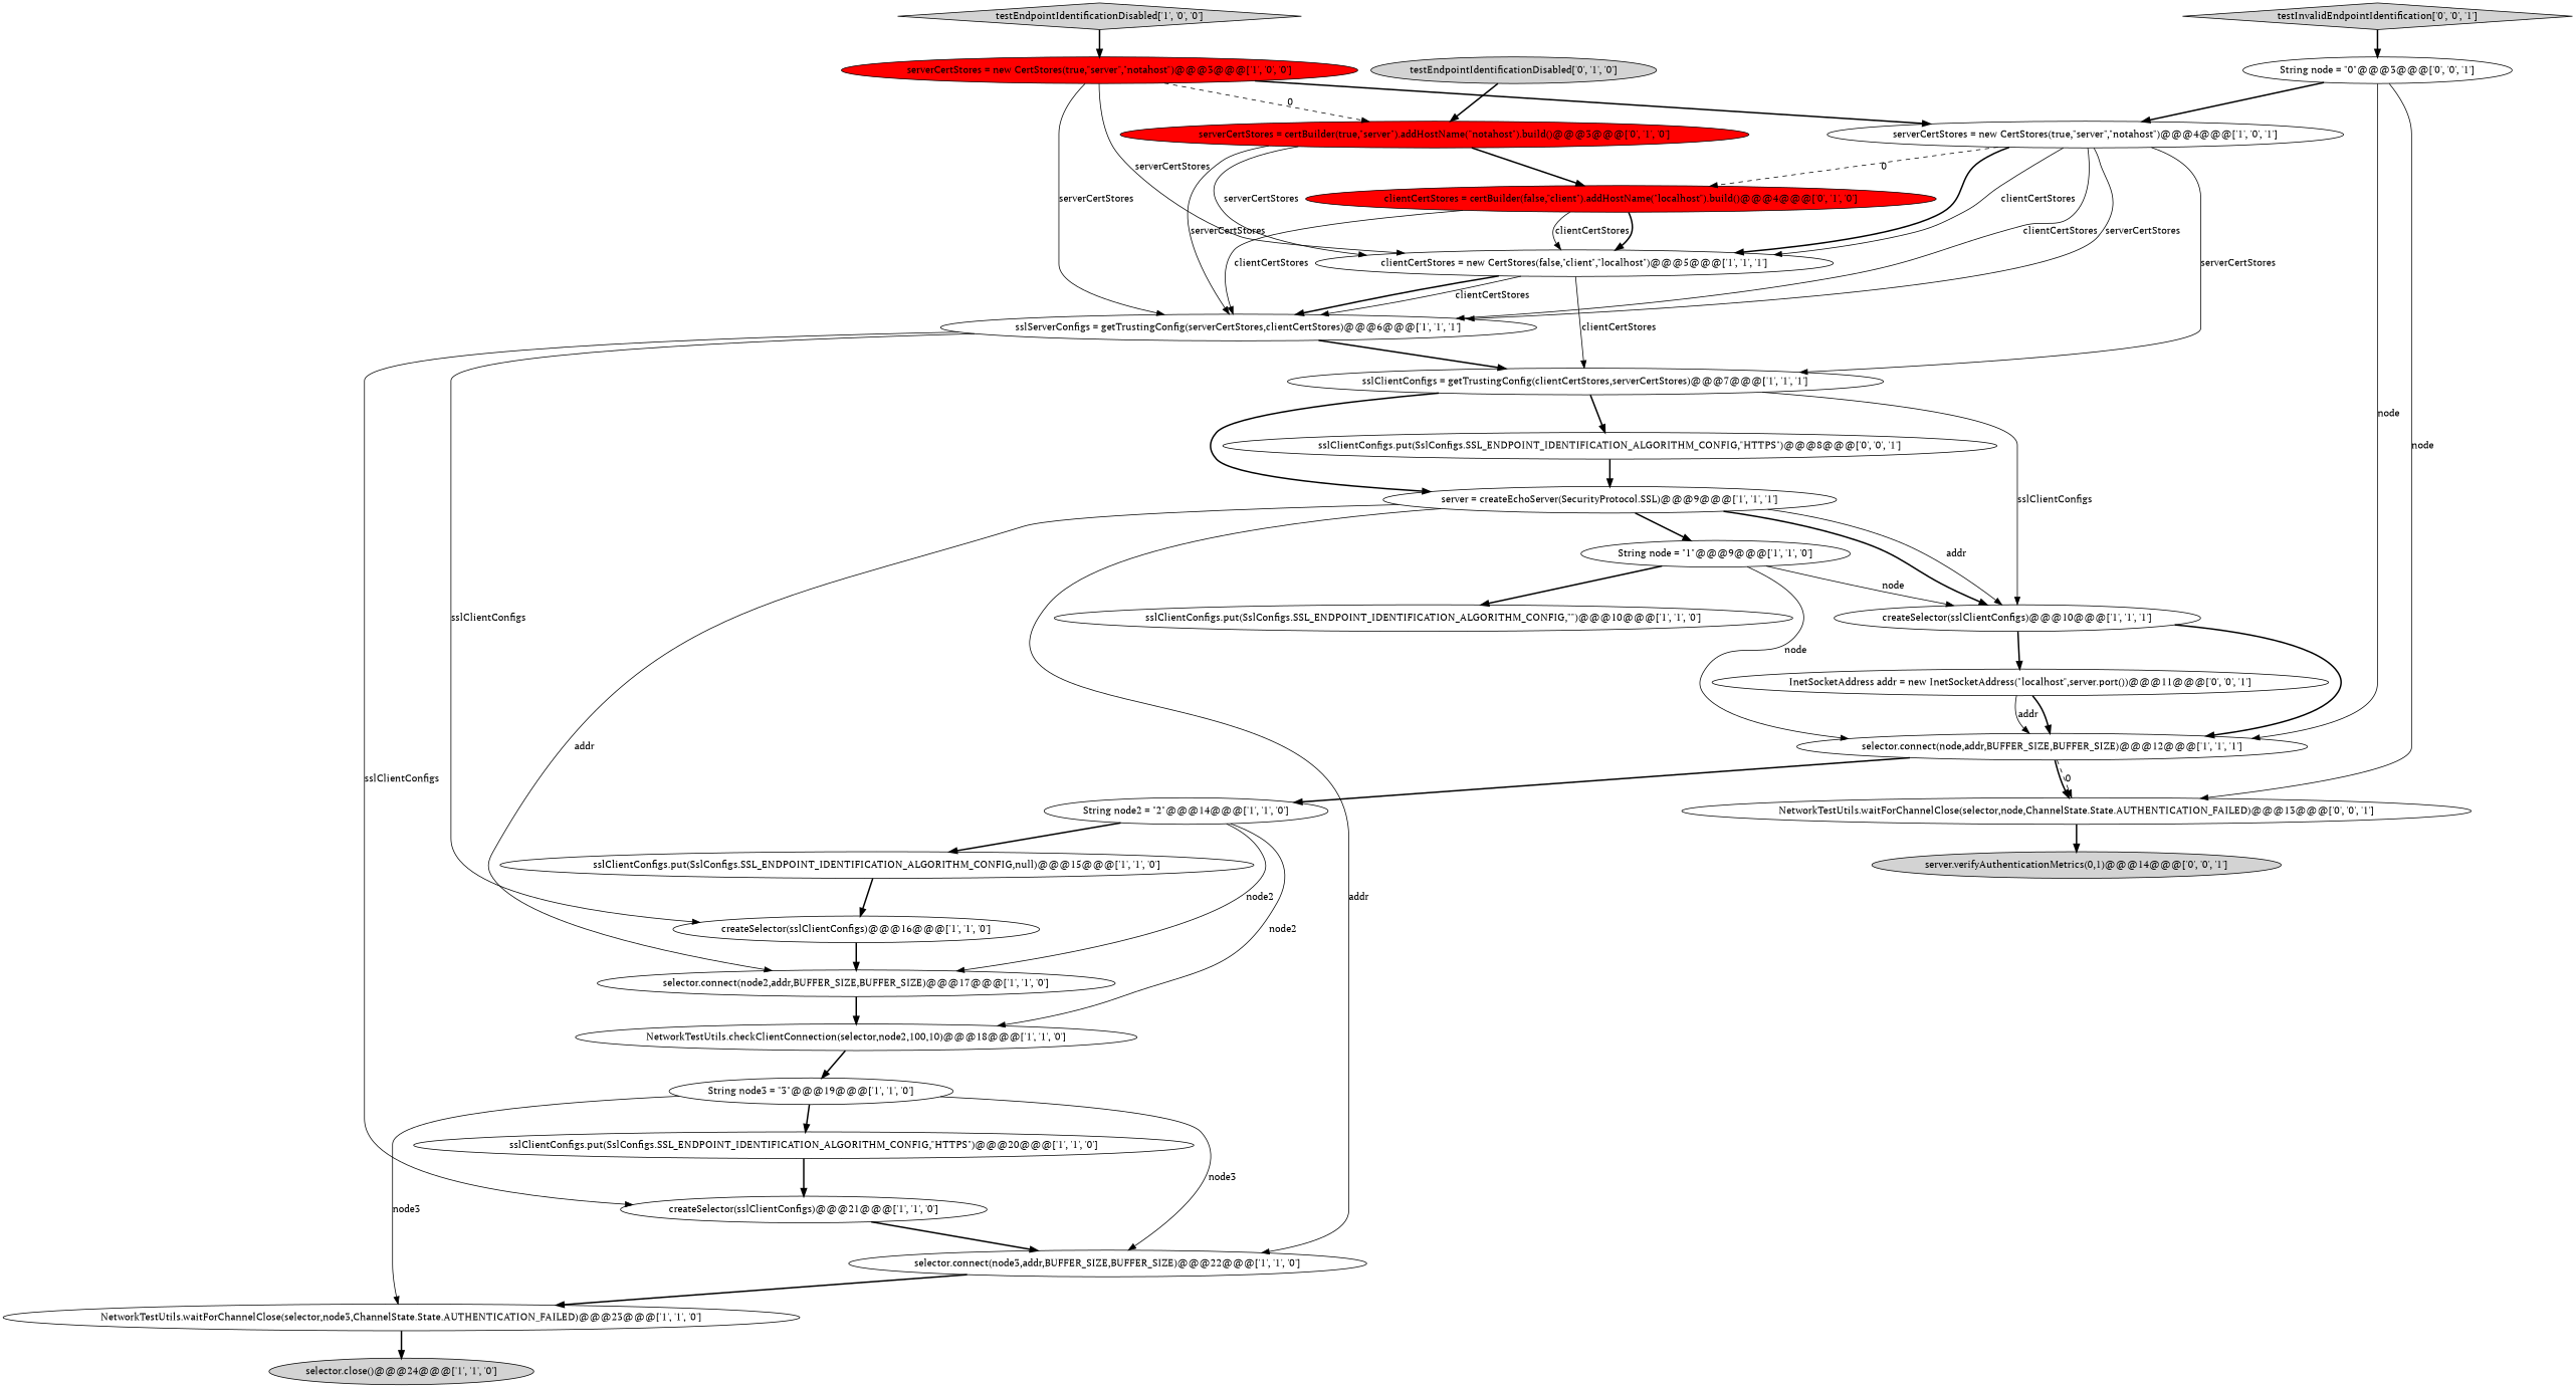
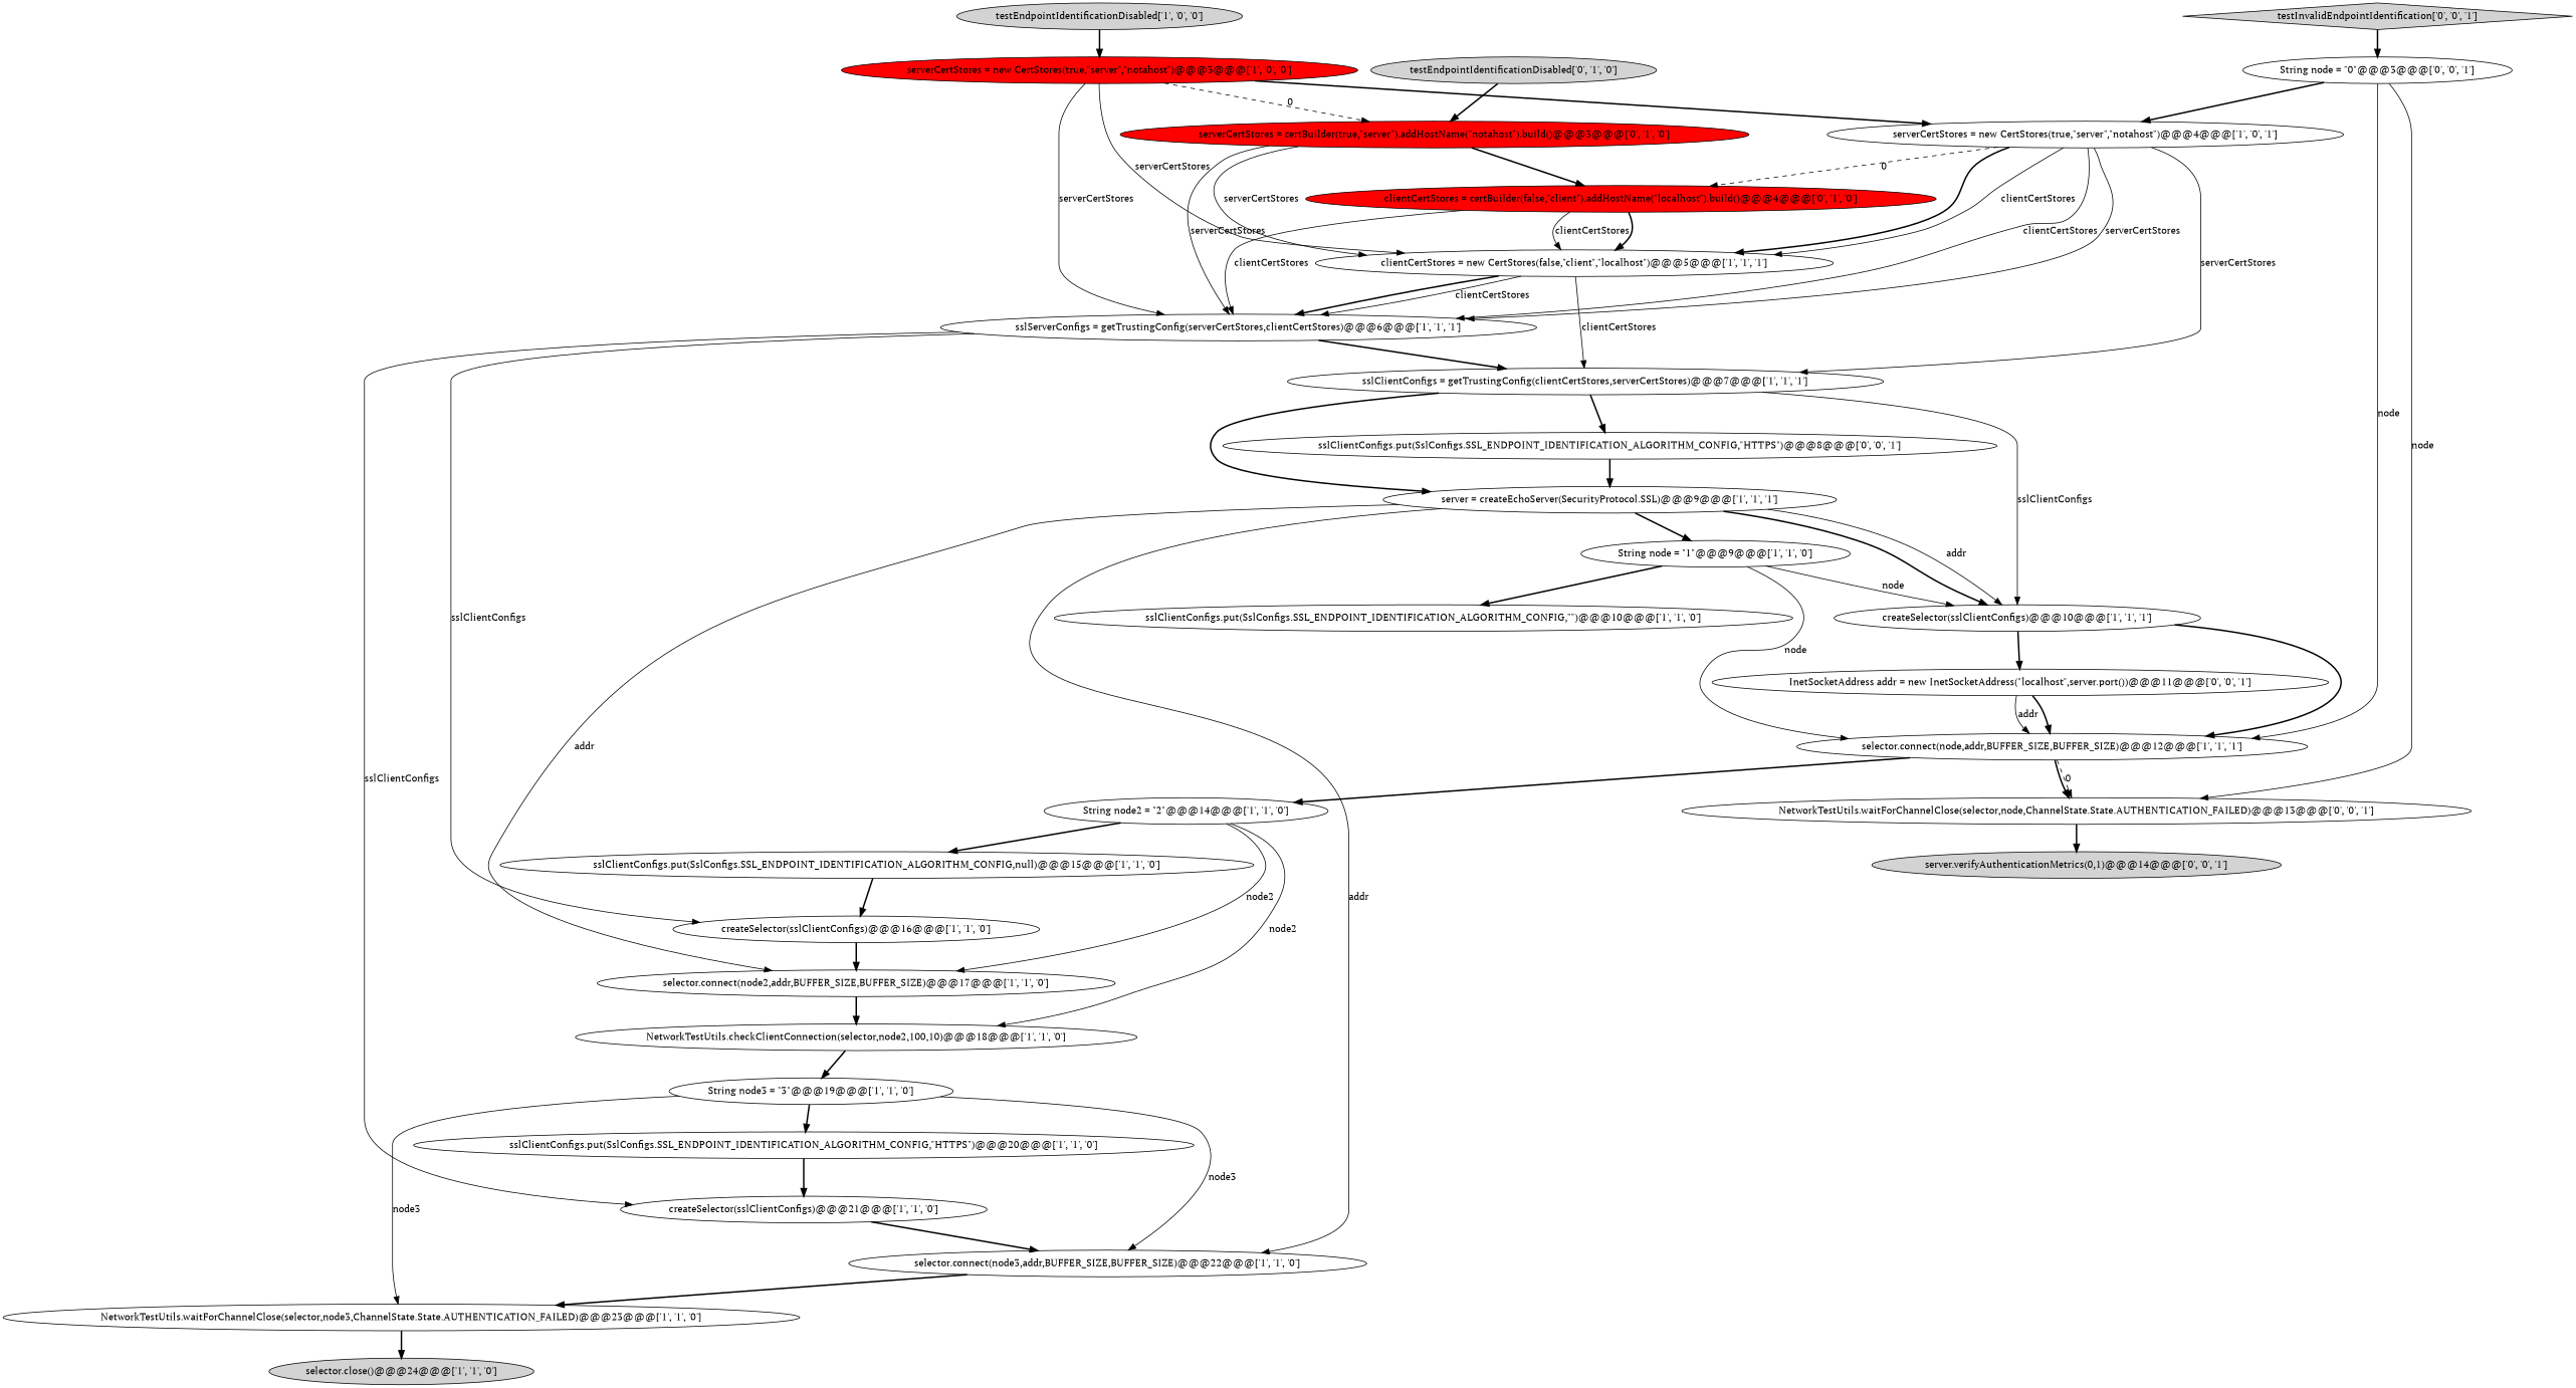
  digraph {
    fontname="PT Serif"
    node [fillcolor=white fontname="PT Serif" shape=ellipse style=filled]
    edge [fontname="PT Serif" style=bold]
    n1 [fillcolor=red label="clientCertStores = certBuilder(false,\"client\").addHostName(\"localhost\").build()@@@4@@@['0', '1', '0']"]
    n2 [label="sslServerConfigs = getTrustingConfig(serverCertStores,clientCertStores)@@@6@@@['1', '1', '1']"]
    n3 [label="clientCertStores = new CertStores(false,\"client\",\"localhost\")@@@5@@@['1', '1', '1']"]
    n4 [label="sslClientConfigs = getTrustingConfig(clientCertStores,serverCertStores)@@@7@@@['1', '1', '1']"]
    n5 [label="createSelector(sslClientConfigs)@@@16@@@['1', '1', '0']"]
    n6 [label="createSelector(sslClientConfigs)@@@21@@@['1', '1', '0']"]
    n7 [fillcolor=red label="serverCertStores = certBuilder(true,\"server\").addHostName(\"notahost\").build()@@@3@@@['0', '1', '0']"]
    n8 [label="String node = \"0\"@@@3@@@['0', '0', '1']"]
    n9 [label="serverCertStores = new CertStores(true,\"server\",\"notahost\")@@@4@@@['1', '0', '1']"]
    n10 [label="selector.connect(node,addr,BUFFER_SIZE,BUFFER_SIZE)@@@12@@@['1', '1', '1']"]
    n11 [label="NetworkTestUtils.waitForChannelClose(selector,node,ChannelState.State.AUTHENTICATION_FAILED)@@@13@@@['0', '0', '1']"]
    n12 [label="String node2 = \"2\"@@@14@@@['1', '1', '0']"]
    n13 [fillcolor=lightgray label="server.verifyAuthenticationMetrics(0,1)@@@14@@@['0', '0', '1']"]
-   n14 [fillcolor=lightgray label="testEndpointIdentificationDisabled['1', '0', '0']" shape=diamond]
+   n14 [fillcolor=lightgray label="testEndpointIdentificationDisabled['1', '0', '0']"]
    n15 [fillcolor=red label="serverCertStores = new CertStores(true,\"server\",\"notahost\")@@@3@@@['1', '0', '0']"]
    n16 [label="sslClientConfigs.put(SslConfigs.SSL_ENDPOINT_IDENTIFICATION_ALGORITHM_CONFIG,\"\")@@@10@@@['1', '1', '0']"]
    n17 [fillcolor=lightgray label="testInvalidEndpointIdentification['0', '0', '1']" shape=diamond]
    n18 [label="String node3 = \"3\"@@@19@@@['1', '1', '0']"]
    n19 [label="selector.connect(node3,addr,BUFFER_SIZE,BUFFER_SIZE)@@@22@@@['1', '1', '0']"]
    n20 [label="sslClientConfigs.put(SslConfigs.SSL_ENDPOINT_IDENTIFICATION_ALGORITHM_CONFIG,\"HTTPS\")@@@20@@@['1', '1', '0']"]
    n21 [label="NetworkTestUtils.waitForChannelClose(selector,node3,ChannelState.State.AUTHENTICATION_FAILED)@@@23@@@['1', '1', '0']"]
    n22 [fillcolor=lightgray label="selector.close()@@@24@@@['1', '1', '0']"]
    n23 [label="selector.connect(node2,addr,BUFFER_SIZE,BUFFER_SIZE)@@@17@@@['1', '1', '0']"]
    n24 [label="NetworkTestUtils.checkClientConnection(selector,node2,100,10)@@@18@@@['1', '1', '0']"]
    n25 [label="createSelector(sslClientConfigs)@@@10@@@['1', '1', '1']"]
    n26 [label="sslClientConfigs.put(SslConfigs.SSL_ENDPOINT_IDENTIFICATION_ALGORITHM_CONFIG,\"HTTPS\")@@@8@@@['0', '0', '1']"]
    n27 [label="server = createEchoServer(SecurityProtocol.SSL)@@@9@@@['1', '1', '1']"]
    n28 [label="sslClientConfigs.put(SslConfigs.SSL_ENDPOINT_IDENTIFICATION_ALGORITHM_CONFIG,null)@@@15@@@['1', '1', '0']"]
    n29 [label="InetSocketAddress addr = new InetSocketAddress(\"localhost\",server.port())@@@11@@@['0', '0', '1']"]
    n30 [label="String node = \"1\"@@@9@@@['1', '1', '0']"]
    n31 [fillcolor=lightgray label="testEndpointIdentificationDisabled['0', '1', '0']"]
    n1 -> n2 [label=clientCertStores style=solid]
    n1 -> n3 [label=clientCertStores style=solid]
    n1 -> n3
    n2 -> n4
    n2 -> n5 [label=sslClientConfigs style=solid]
    n2 -> n6 [label=sslClientConfigs style=solid]
    n3 -> n2
    n3 -> n2 [label=clientCertStores style=solid]
    n3 -> n4 [label=clientCertStores style=solid]
    n4 -> n25 [label=sslClientConfigs style=solid]
    n4 -> n26
    n4 -> n27
    n5 -> n23
    n6 -> n19
    n7 -> n1
    n7 -> n2 [label=serverCertStores style=solid]
    n7 -> n3 [label=serverCertStores style=solid]
    n8 -> n9
    n8 -> n10 [label="node" style=solid]
    n8 -> n11 [label="node" style=solid]
    n9 -> n1 [label=0 style=dashed]
    n9 -> n2 [label=clientCertStores style=solid]
    n9 -> n2 [label=serverCertStores style=solid]
    n9 -> n3
    n9 -> n3 [label=clientCertStores style=solid]
    n9 -> n4 [label=serverCertStores style=solid]
    n10 -> n11
    n10 -> n11 [label=0 style=dashed]
    n10 -> n12
    n11 -> n13
    n12 -> n23 [label=node2 style=solid]
    n12 -> n24 [label=node2 style=solid]
    n12 -> n28
    n14 -> n15
    n15 -> n2 [label=serverCertStores style=solid]
    n15 -> n3 [label=serverCertStores style=solid]
    n15 -> n7 [label=0 style=dashed]
    n15 -> n9
    n17 -> n8
    n18 -> n19 [label=node3 style=solid]
    n18 -> n20
    n18 -> n21 [label=node3 style=solid]
    n19 -> n21
    n20 -> n6
    n21 -> n22
    n23 -> n24
    n24 -> n18
    n25 -> n10
    n25 -> n29
    n26 -> n27
    n27 -> n19 [label=addr style=solid]
    n27 -> n23 [label=addr style=solid]
    n27 -> n25
    n27 -> n25 [label=addr style=solid]
    n27 -> n30
    n28 -> n5
    n29 -> n10
    n29 -> n10 [label=addr style=solid]
    n30 -> n10 [label="node" style=solid]
    n30 -> n16
    n30 -> n25 [label="node" style=solid]
    n31 -> n7
  }
